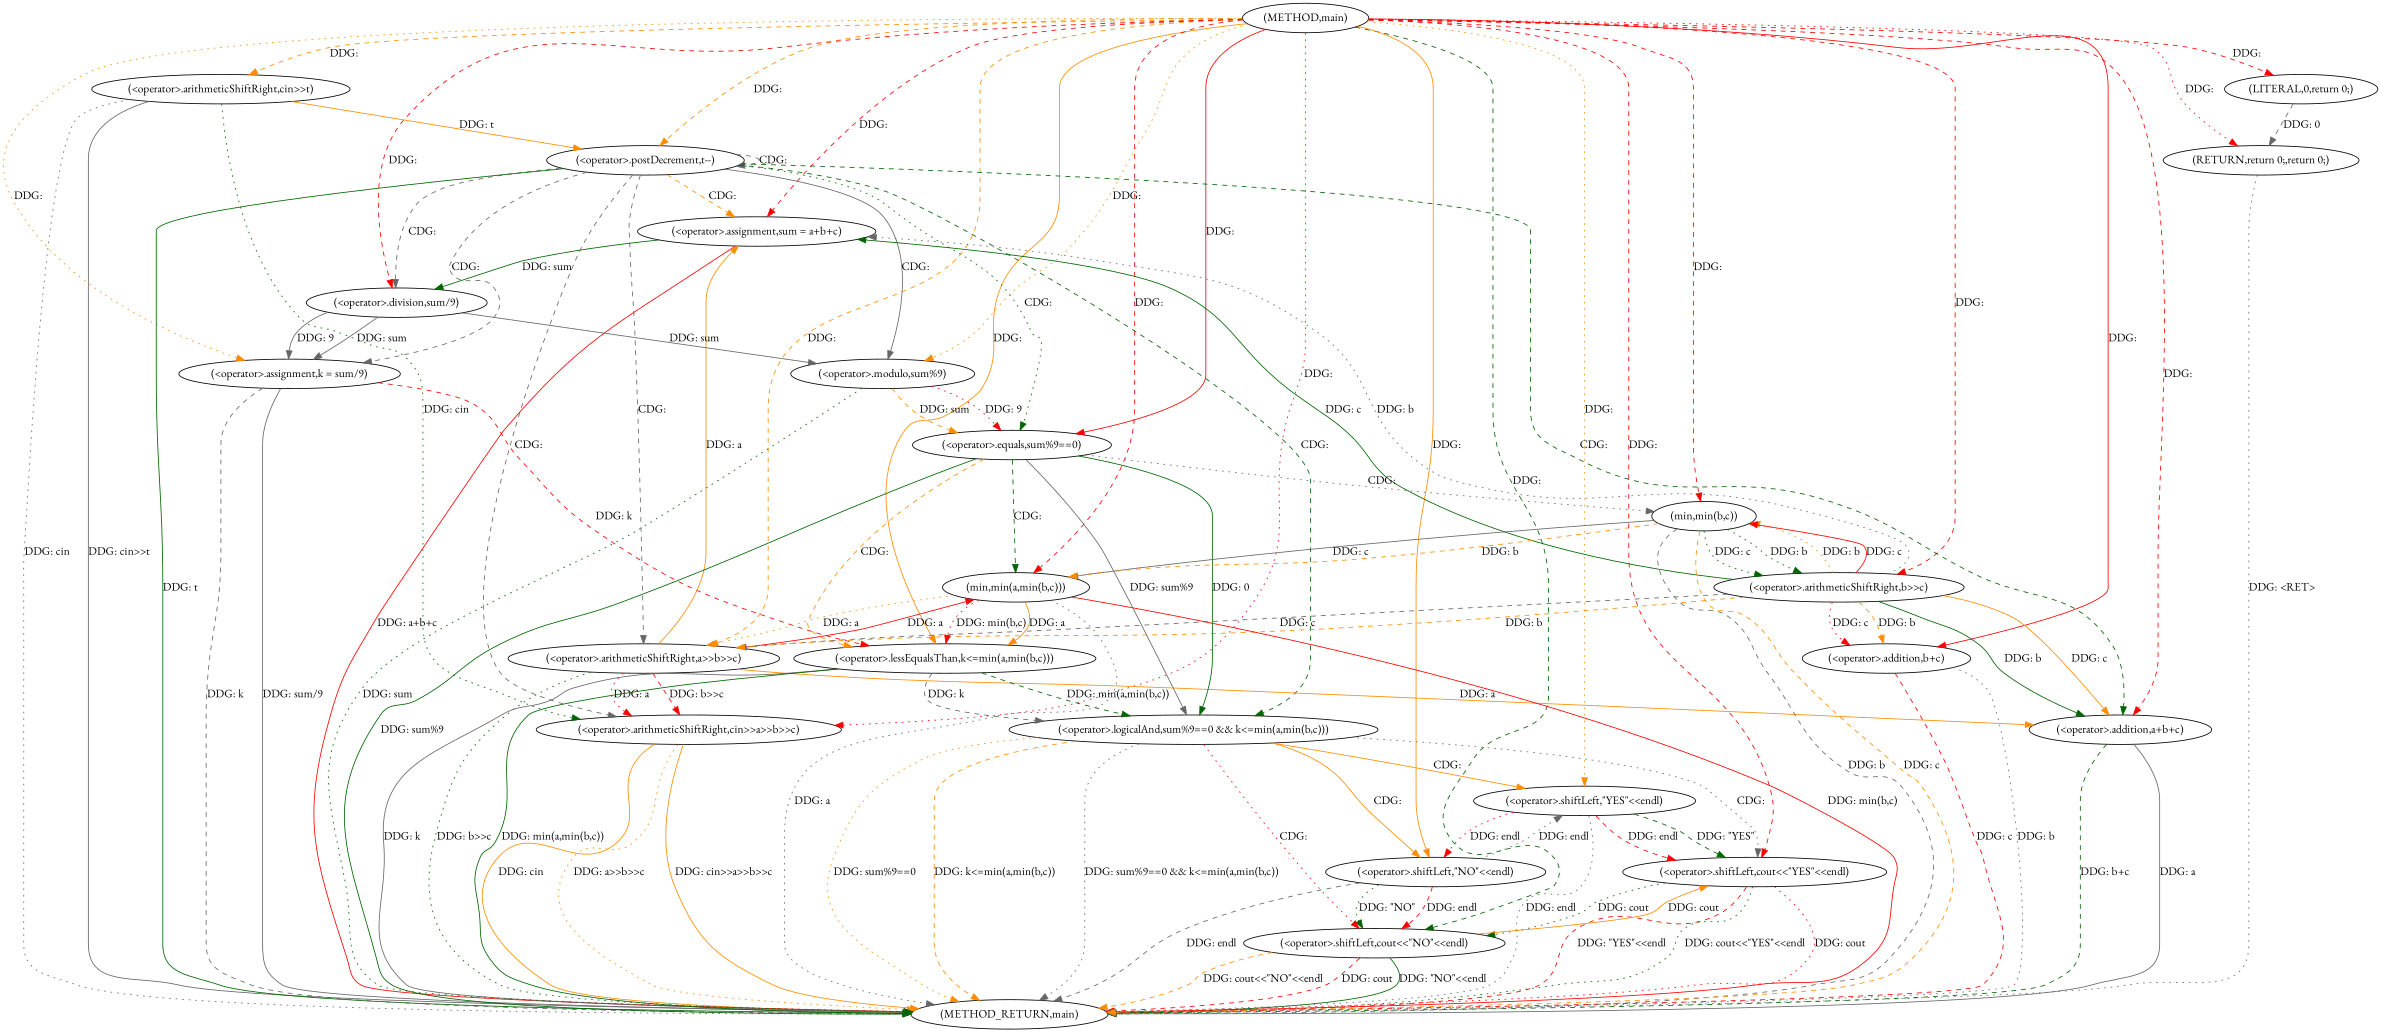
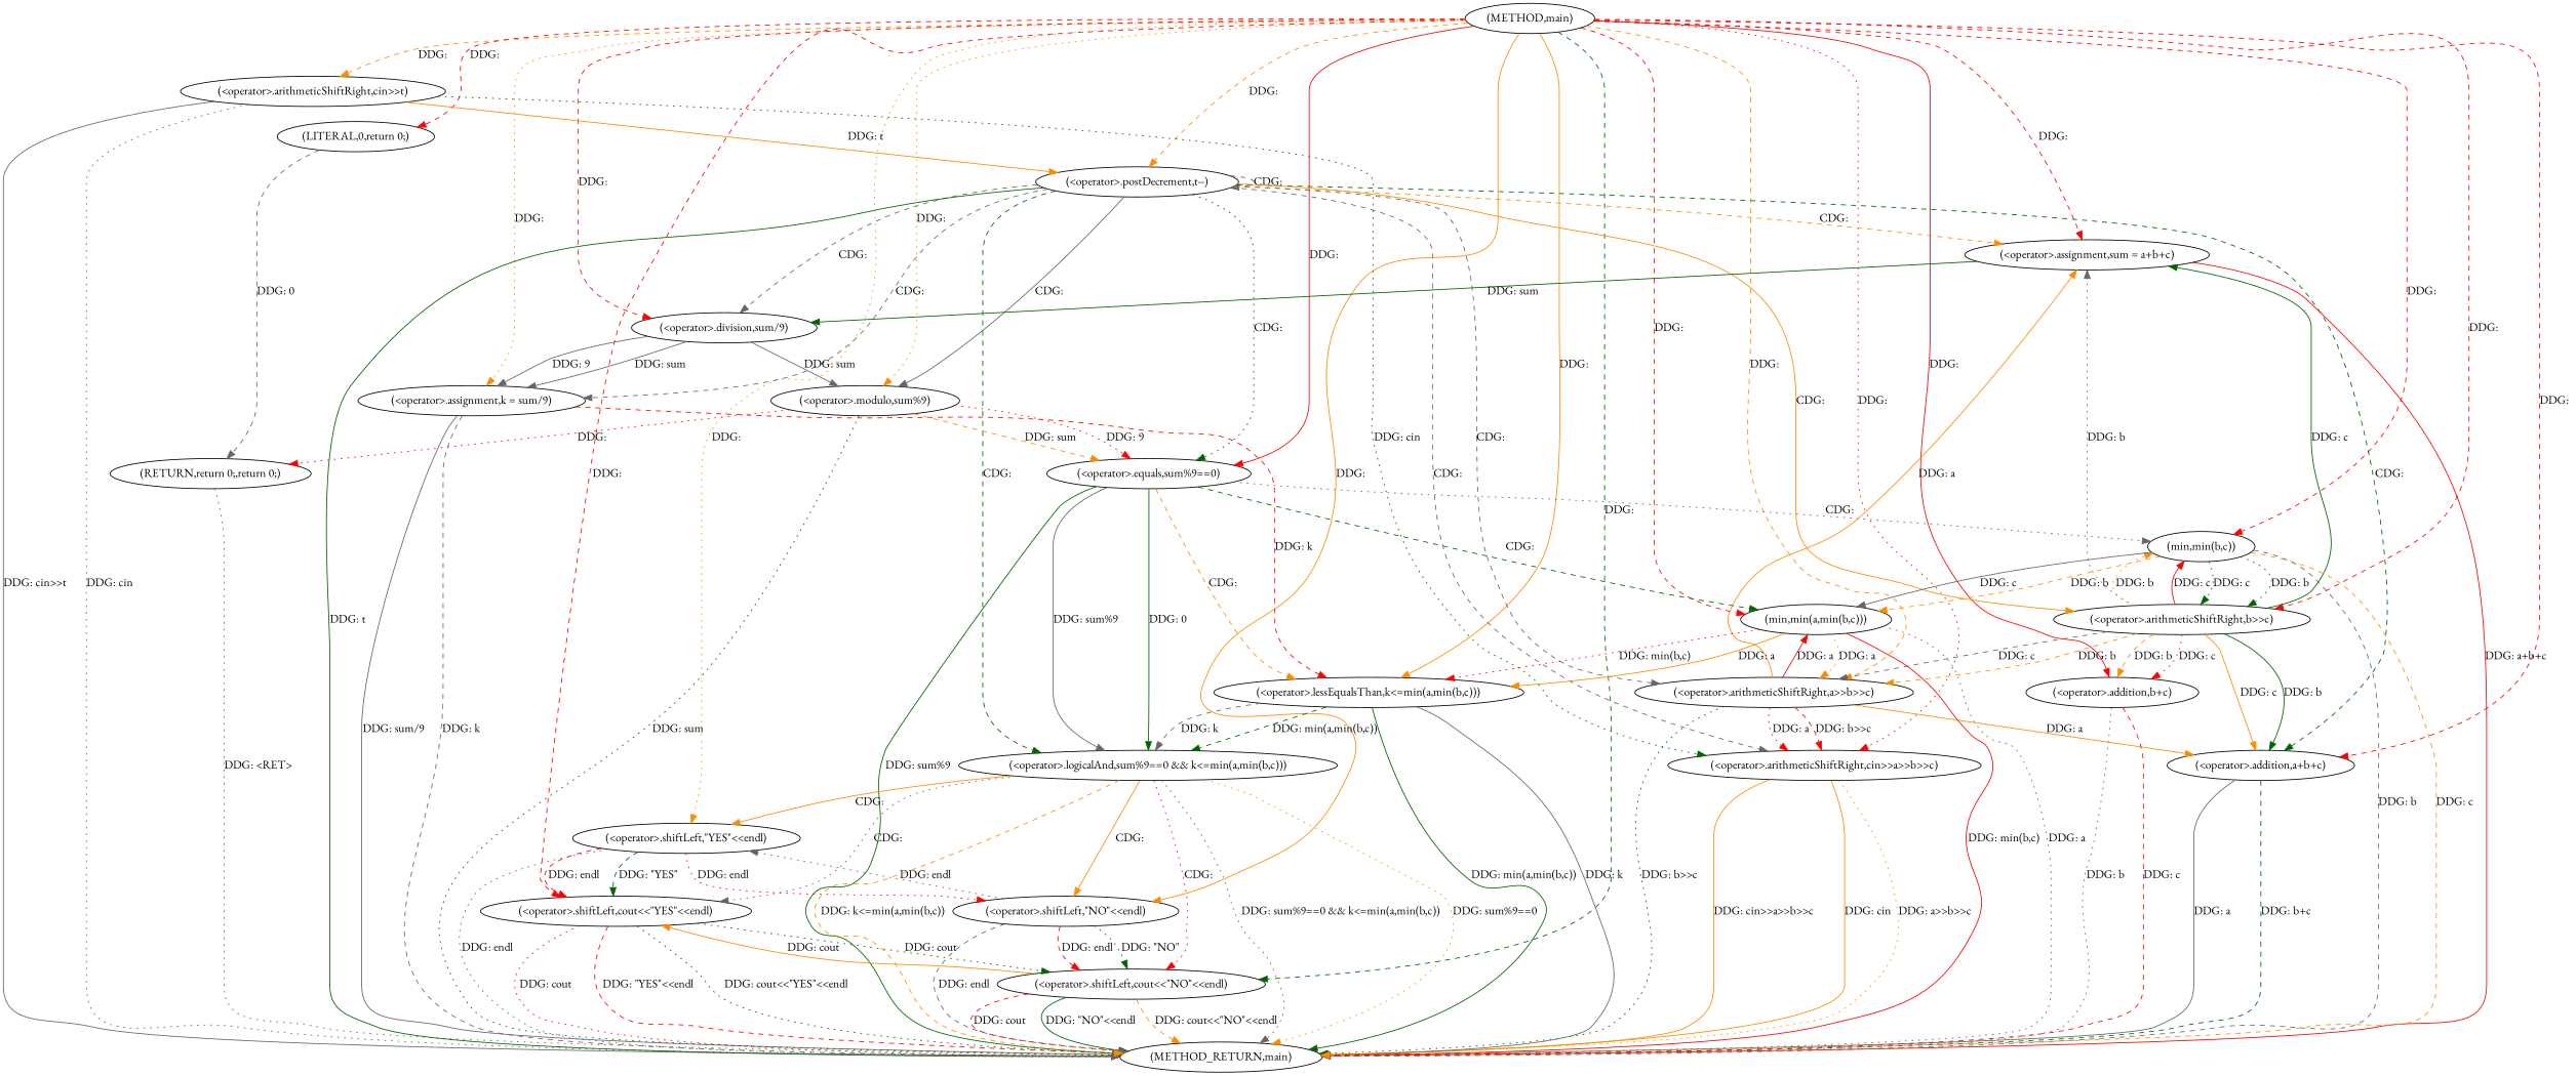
  digraph {
    fontname="EB Garamond"
    node [fontname="EB Garamond"]
    edge [color=darkorange fontname="EB Garamond" style=dashed]
    n1 [label="(METHOD,main)"]
    n2 [label="(<operator>.arithmeticShiftRight,cin>>t)"]
    n3 [label="(RETURN,return 0;,return 0;)"]
    n4 [label="(<operator>.postDecrement,t--)"]
    n5 [label="(LITERAL,0,return 0;)"]
    n6 [label="(<operator>.arithmeticShiftRight,cin>>a>>b>>c)"]
    n7 [label="(<operator>.assignment,sum = a+b+c)"]
    n8 [label="(<operator>.assignment,k = sum/9)"]
    n9 [label="(<operator>.arithmeticShiftRight,a>>b>>c)"]
    n10 [label="(<operator>.addition,a+b+c)"]
    n11 [label="(<operator>.division,sum/9)"]
    n12 [label="(<operator>.shiftLeft,cout<<\"YES\"<<endl)"]
    n13 [label="(<operator>.arithmeticShiftRight,b>>c)"]
    n14 [label="(<operator>.addition,b+c)"]
    n15 [label="(<operator>.equals,sum%9==0)"]
    n16 [label="(<operator>.lessEqualsThan,k<=min(a,min(b,c)))"]
    n17 [label="(<operator>.shiftLeft,cout<<\"NO\"<<endl)"]
    n18 [label="(<operator>.modulo,sum%9)"]
    n19 [label="(min,min(a,min(b,c)))"]
    n20 [label="(<operator>.shiftLeft,\"YES\"<<endl)"]
    n21 [label="(min,min(b,c))"]
    n22 [label="(<operator>.shiftLeft,\"NO\"<<endl)"]
    n23 [label="(METHOD_RETURN,main)"]
    n24 [label="(<operator>.logicalAnd,sum%9==0 && k<=min(a,min(b,c)))"]
    n1 -> n2 [label="DDG: "]
-   n1 -> n3 [color=red label="DDG: " style=dotted]
+   n18 -> n3 [color=red label="DDG: " style=dotted]
    n1 -> n4 [label="DDG: "]
    n1 -> n5 [color=red label="DDG: "]
    n1 -> n6 [color=red label="DDG: " style=dotted]
    n1 -> n7 [color=red label="DDG: "]
    n1 -> n8 [label="DDG: " style=dotted]
    n1 -> n9 [label="DDG: "]
    n1 -> n10 [color=red label="DDG: "]
    n1 -> n11 [color=red label="DDG: "]
    n1 -> n12 [color=red label="DDG: "]
    n1 -> n13 [color=red label="DDG: "]
    n1 -> n14 [color=red label="DDG: " style=solid]
    n1 -> n15 [color=red label="DDG: " style=solid]
    n1 -> n16 [label="DDG: " style=solid]
    n1 -> n17 [color=darkgreen label="DDG: "]
    n1 -> n18 [label="DDG: " style=dotted]
    n1 -> n19 [color=red label="DDG: "]
    n1 -> n20 [label="DDG: " style=dotted]
    n1 -> n21 [color=red label="DDG: "]
    n1 -> n22 [label="DDG: " style=solid]
    n2 -> n4 [label="DDG: t" style=solid]
    n2 -> n6 [color=darkgreen label="DDG: cin" style=dotted]
    n2 -> n23 [color=gray40 label="DDG: cin" style=dotted]
    n2 -> n23 [color=gray40 label="DDG: cin>>t" style=solid]
    n3 -> n23 [color=gray40 label="DDG: <RET>" style=dotted]
    n4 -> n4 [color=gray40 label="CDG: "]
    n4 -> n6 [color=gray40 label="CDG: "]
    n4 -> n7 [label="CDG: "]
    n4 -> n8 [color=gray40 label="CDG: "]
    n4 -> n9 [color=gray40 label="CDG: "]
    n4 -> n10 [color=darkgreen label="CDG: "]
    n4 -> n11 [color=gray40 label="CDG: "]
+   n4 -> n13 [label="CDG: " style=solid]
    n4 -> n15 [color=darkgreen label="CDG: " style=dotted]
    n4 -> n18 [color=gray40 label="CDG: " style=solid]
    n4 -> n23 [color=darkgreen label="DDG: t" style=solid]
    n4 -> n24 [color=darkgreen label="CDG: "]
    n5 -> n3 [color=gray40 label="DDG: 0"]
    n6 -> n23 [label="DDG: cin" style=solid]
    n6 -> n23 [label="DDG: a>>b>>c" style=dotted]
    n6 -> n23 [label="DDG: cin>>a>>b>>c" style=solid]
    n7 -> n11 [color=darkgreen label="DDG: sum" style=solid]
    n7 -> n23 [color=red label="DDG: a+b+c" style=solid]
    n8 -> n16 [color=red label="DDG: k"]
    n8 -> n23 [color=gray40 label="DDG: k"]
    n8 -> n23 [color=gray40 label="DDG: sum/9" style=solid]
    n9 -> n6 [color=red label="DDG: a" style=dotted]
    n9 -> n6 [color=red label="DDG: b>>c"]
    n9 -> n7 [label="DDG: a" style=solid]
    n9 -> n10 [label="DDG: a" style=solid]
    n9 -> n19 [color=red label="DDG: a" style=solid]
    n9 -> n23 [color=darkgreen label="DDG: b>>c" style=dotted]
    n10 -> n23 [color=gray40 label="DDG: a" style=solid]
    n10 -> n23 [color=darkgreen label="DDG: b+c"]
    n11 -> n8 [color=gray40 label="DDG: sum" style=solid]
    n11 -> n8 [color=gray40 label="DDG: 9" style=solid]
    n11 -> n18 [color=gray40 label="DDG: sum" style=solid]
    n12 -> n17 [color=darkgreen label="DDG: cout" style=dotted]
    n12 -> n23 [color=red label="DDG: cout" style=dotted]
    n12 -> n23 [color=red label="DDG: \"YES\"<<endl"]
    n12 -> n23 [color=darkgreen label="DDG: cout<<\"YES\"<<endl" style=dotted]
    n13 -> n7 [color=darkgreen label="DDG: c" style=solid]
    n13 -> n7 [color=gray40 label="DDG: b" style=dotted]
    n13 -> n9 [color=gray40 label="DDG: c"]
    n13 -> n9 [label="DDG: b"]
    n13 -> n10 [label="DDG: c" style=solid]
    n13 -> n10 [color=darkgreen label="DDG: b" style=solid]
    n13 -> n14 [label="DDG: b"]
    n13 -> n14 [color=red label="DDG: c" style=dotted]
    n13 -> n21 [label="DDG: b" style=dotted]
    n13 -> n21 [color=red label="DDG: c" style=solid]
    n14 -> n23 [color=gray40 label="DDG: b" style=dotted]
    n14 -> n23 [color=red label="DDG: c"]
    n15 -> n16 [label="CDG: "]
    n15 -> n19 [color=darkgreen label="CDG: "]
    n15 -> n21 [color=gray40 label="CDG: " style=dotted]
    n15 -> n23 [color=darkgreen label="DDG: sum%9" style=solid]
    n15 -> n24 [color=darkgreen label="DDG: 0" style=solid]
    n15 -> n24 [color=gray40 label="DDG: sum%9" style=solid]
    n16 -> n23 [color=gray40 label="DDG: k" style=solid]
    n16 -> n23 [color=darkgreen label="DDG: min(a,min(b,c))" style=solid]
    n16 -> n24 [color=gray40 label="DDG: k"]
    n16 -> n24 [color=darkgreen label="DDG: min(a,min(b,c))"]
    n17 -> n12 [label="DDG: cout" style=solid]
    n17 -> n23 [color=red label="DDG: cout"]
    n17 -> n23 [color=darkgreen label="DDG: \"NO\"<<endl" style=solid]
    n17 -> n23 [label="DDG: cout<<\"NO\"<<endl"]
    n18 -> n15 [label="DDG: sum"]
    n18 -> n15 [color=red label="DDG: 9" style=dotted]
    n18 -> n23 [color=darkgreen label="DDG: sum" style=dotted]
    n19 -> n9 [label="DDG: a" style=dotted]
    n19 -> n16 [color=red label="DDG: min(b,c)" style=dotted]
    n19 -> n16 [label="DDG: a" style=solid]
    n19 -> n23 [color=gray40 label="DDG: a" style=dotted]
    n19 -> n23 [color=red label="DDG: min(b,c)" style=solid]
    n20 -> n12 [color=red label="DDG: endl"]
    n20 -> n12 [color=darkgreen label="DDG: \"YES\""]
    n20 -> n22 [color=red label="DDG: endl" style=dotted]
    n20 -> n23 [color=gray40 label="DDG: endl" style=dotted]
    n21 -> n13 [color=darkgreen label="DDG: b" style=dotted]
    n21 -> n13 [color=darkgreen label="DDG: c" style=dotted]
    n21 -> n19 [color=gray40 label="DDG: c" style=solid]
    n21 -> n19 [label="DDG: b"]
    n21 -> n23 [color=gray40 label="DDG: b"]
    n21 -> n23 [label="DDG: c"]
    n22 -> n17 [color=red label="DDG: endl"]
    n22 -> n17 [color=darkgreen label="DDG: \"NO\"" style=dotted]
    n22 -> n20 [color=gray40 label="DDG: endl" style=dotted]
    n22 -> n23 [color=gray40 label="DDG: endl"]
    n24 -> n12 [color=gray40 label="CDG: " style=dotted]
    n24 -> n17 [color=red label="CDG: " style=dotted]
    n24 -> n20 [label="CDG: " style=solid]
    n24 -> n22 [label="CDG: " style=solid]
    n24 -> n23 [label="DDG: sum%9==0" style=dotted]
    n24 -> n23 [label="DDG: k<=min(a,min(b,c))"]
    n24 -> n23 [color=gray40 label="DDG: sum%9==0 && k<=min(a,min(b,c))" style=dotted]
  }
